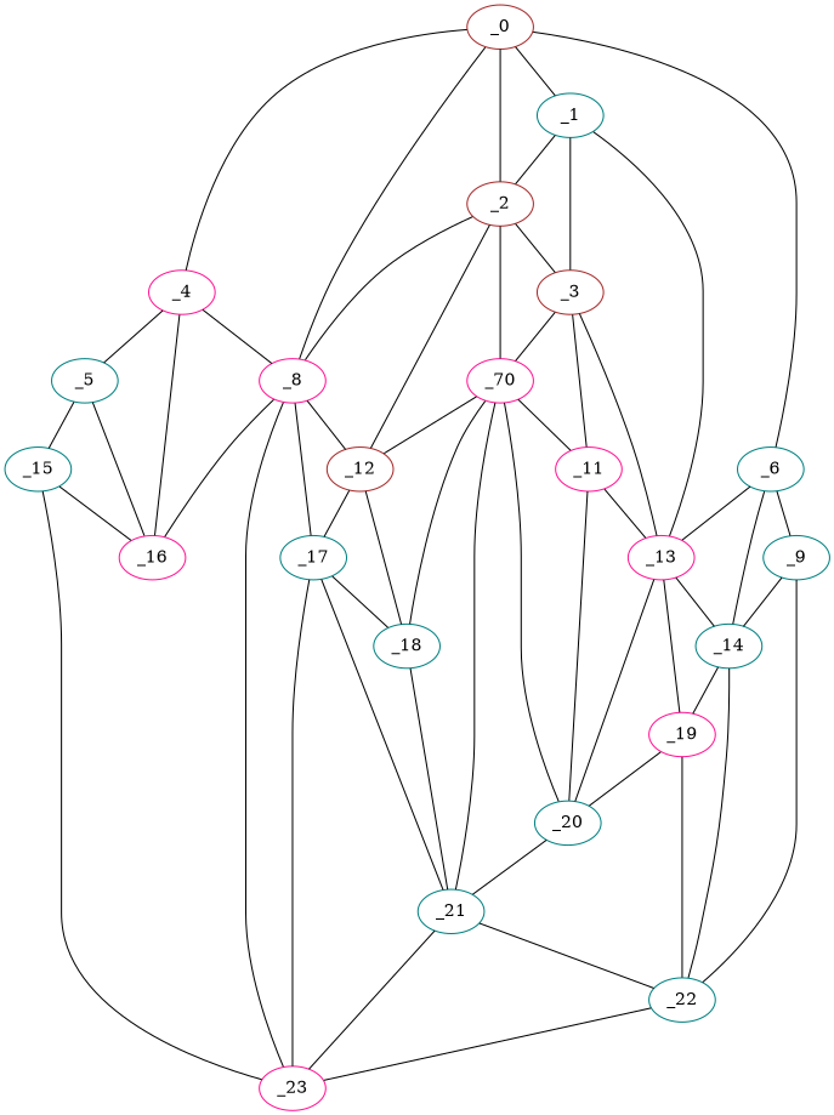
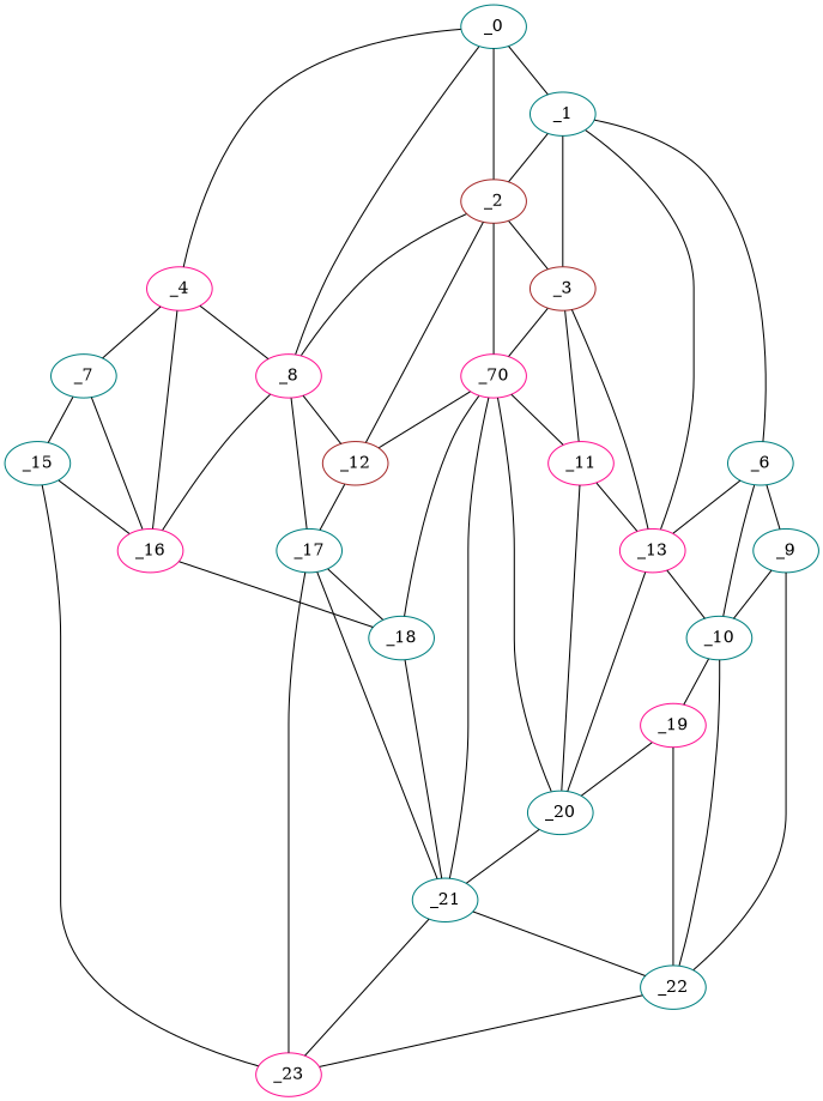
  graph {
    node [color=teal x=74 y=40]
    edge [valence=2]
-   _0 [color=brown x=40]
+   _0 [x=40]
    _1 [x=41 y=106]
    _2 [color=brown x=42 y=86]
    _4 [color=deeppink x=46 y=34]
    _8 [color=deeppink x=68 y=55]
    _3 [color=brown x=43 y=90]
    _6 [x=56 y=119]
    _13 [color=deeppink y=100]
    n9 [color=deeppink label=_70 x=73 y=82]
    _12 [color=brown y=68]
-   _7 [x=59 y=4 label=_5]
+   _7 [x=59 y=4]
    _16 [color=deeppink x=83 y=33]
    _17 [x=84 y=64]
    _23 [color=deeppink x=90]
    _11 [color=deeppink x=73 y=93]
    _9 [x=70 y=125]
-   _14 [y=111]
+   _14 [y=111 label=_10]
    _20 [x=85 y=93]
    _19 [color=deeppink x=84 y=109]
    _18 [x=84 y=73]
    _21 [x=86 y=80]
    _15 [x=79 y=6]
    _22 [x=89 y=119]
    _0 -- _1 [valence=1]
    _0 -- _2
    _0 -- _4 [valence=1]
    _0 -- _8 [valence=1]
    _1 -- _2
    _1 -- _3
-   _0 -- _6 [valence=1]
+   _1 -- _6 [valence=1]
    _1 -- _13
    _2 -- _8
    _2 -- _3
    _2 -- n9
    _2 -- _12
    _4 -- _8
    _4 -- _7
    _4 -- _16
    _8 -- _12 [valence=1]
    _8 -- _16 [valence=1]
    _8 -- _17 [valence=1]
-   _8 -- _23 [valence=1]
    _3 -- _13
    _3 -- n9 [valence=1]
    _3 -- _11
    _6 -- _13
    _6 -- _9 [valence=1]
    _6 -- _14
    _13 -- _14 [valence=1]
    _13 -- _20
-   _13 -- _19
    n9 -- _12 [valence=1]
    n9 -- _11
    n9 -- _20 [valence=1]
    n9 -- _18
    n9 -- _21
    _12 -- _17 [valence=1]
-   _12 -- _18
+   _16 -- _18
    _7 -- _16
    _7 -- _15 [valence=1]
    _17 -- _23
    _17 -- _18
    _17 -- _21 [valence=1]
    _11 -- _13
    _11 -- _20
    _9 -- _14
    _9 -- _22 [valence=1]
    _14 -- _19
    _14 -- _22
    _20 -- _21 [valence=1]
    _19 -- _20
    _19 -- _22
    _18 -- _21
    _21 -- _23
    _21 -- _22
    _15 -- _16
    _15 -- _23 [valence=1]
    _22 -- _23 [valence=1]
  }
